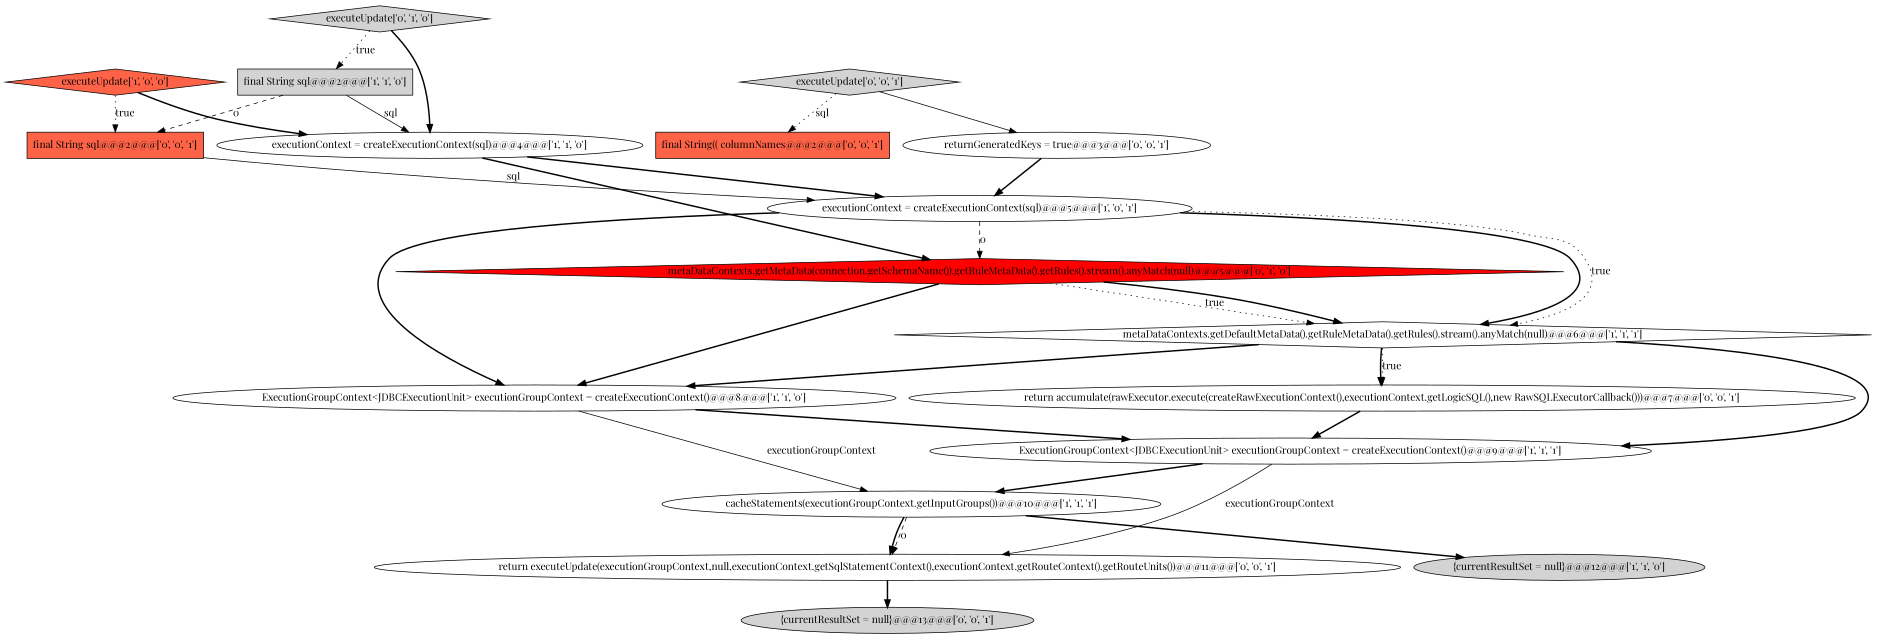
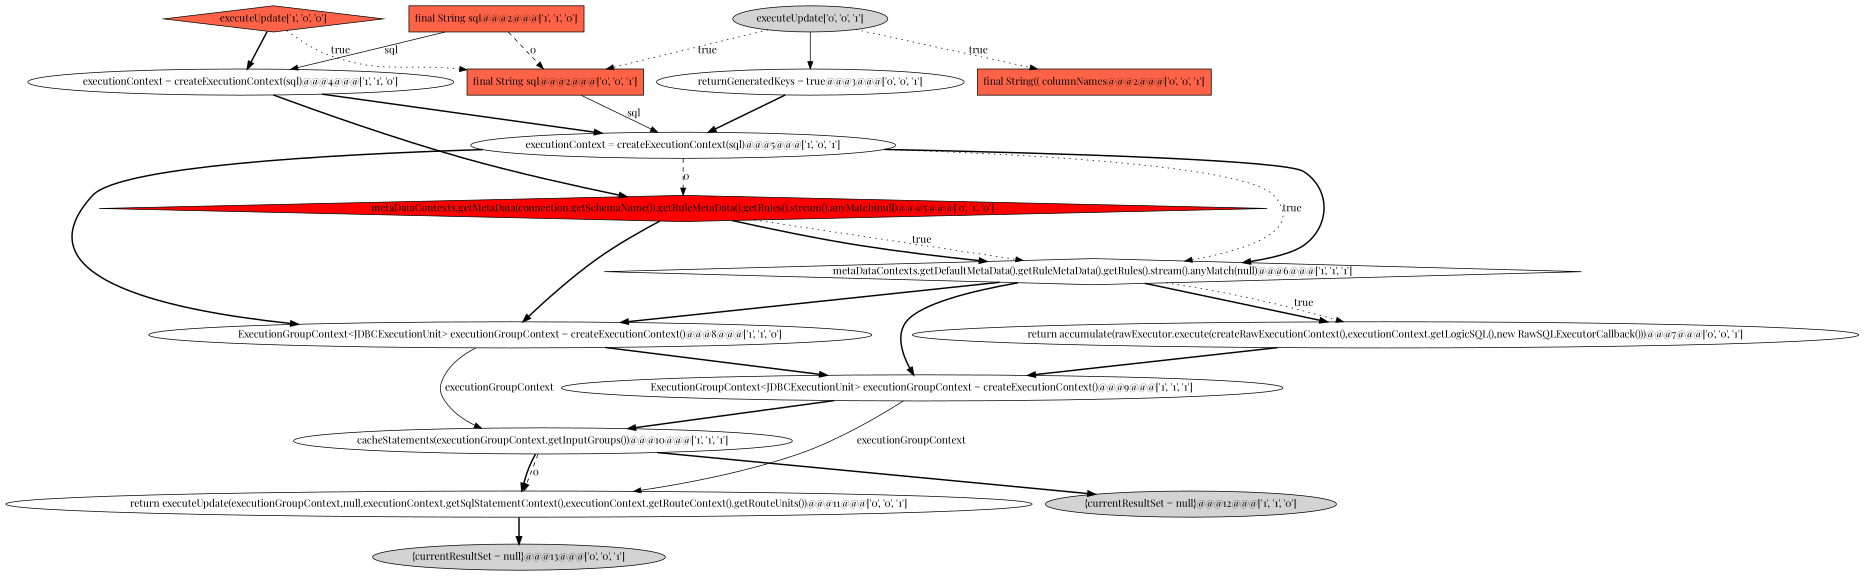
  digraph {
    fontname="Playfair Display"
    node [fillcolor=white fontname="Playfair Display" shape=ellipse style=filled]
    edge [fontname="Playfair Display" style=bold]
    n1 [fillcolor=tomato label="executeUpdate['1', '0', '0']" shape=diamond]
    n2 [label="executionContext = createExecutionContext(sql)@@@4@@@['1', '1', '0']"]
    n3 [fillcolor=tomato label="final String sql@@@2@@@['0', '0', '1']" shape=box]
-   n4 [fillcolor=lightgray label="final String sql@@@2@@@['1', '1', '0']" shape=box]
+   n4 [fillcolor=tomato label="final String sql@@@2@@@['1', '1', '0']" shape=box]
    n5 [fillcolor=red label="metaDataContexts.getMetaData(connection.getSchemaName()).getRuleMetaData().getRules().stream().anyMatch(null)@@@5@@@['0', '1', '0']" shape=diamond]
    n6 [label="executionContext = createExecutionContext(sql)@@@5@@@['1', '0', '1']"]
    n7 [label="ExecutionGroupContext<JDBCExecutionUnit> executionGroupContext = createExecutionContext()@@@8@@@['1', '1', '0']"]
    n8 [label="metaDataContexts.getDefaultMetaData().getRuleMetaData().getRules().stream().anyMatch(null)@@@6@@@['1', '1', '1']" shape=diamond]
    n9 [label="cacheStatements(executionGroupContext.getInputGroups())@@@10@@@['1', '1', '1']"]
    n10 [label="ExecutionGroupContext<JDBCExecutionUnit> executionGroupContext = createExecutionContext()@@@9@@@['1', '1', '1']"]
    n11 [label="return accumulate(rawExecutor.execute(createRawExecutionContext(),executionContext.getLogicSQL(),new RawSQLExecutorCallback()))@@@7@@@['0', '0', '1']"]
    n12 [fillcolor=lightgray label="{currentResultSet = null}@@@12@@@['1', '1', '0']"]
    n13 [label="return executeUpdate(executionGroupContext,null,executionContext.getSqlStatementContext(),executionContext.getRouteContext().getRouteUnits())@@@11@@@['0', '0', '1']"]
    n14 [fillcolor=lightgray label="{currentResultSet = null}@@@13@@@['0', '0', '1']"]
-   n15 [fillcolor=lightgray label="executeUpdate['0', '1', '0']" shape=diamond]
    n16 [fillcolor=tomato label="final String(( columnNames@@@2@@@['0', '0', '1']" shape=box]
-   n17 [fillcolor=lightgray label="executeUpdate['0', '0', '1']" shape=diamond]
+   n17 [fillcolor=lightgray label="executeUpdate['0', '0', '1']"]
    n18 [label="returnGeneratedKeys = true@@@3@@@['0', '0', '1']"]
    n1 -> n2
    n1 -> n3 [label=true style=dotted]
    n2 -> n5
    n2 -> n6
    n3 -> n6 [label=sql style=solid]
    n4 -> n2 [label=sql style=solid]
    n4 -> n3 [label=0 style=dashed]
    n5 -> n7
    n5 -> n8 [label=true style=dotted]
    n5 -> n8
    n6 -> n5 [label=0 style=dashed]
    n6 -> n7
    n6 -> n8
    n6 -> n8 [label=true style=dotted]
    n7 -> n9 [label=executionGroupContext style=solid]
    n7 -> n10
    n8 -> n7
    n8 -> n10
    n8 -> n11
    n8 -> n11 [label=true style=dotted]
    n9 -> n12
    n9 -> n13
    n9 -> n13 [label=0 style=dashed]
    n10 -> n9
    n10 -> n13 [label=executionGroupContext style=solid]
    n11 -> n10
    n13 -> n14
-   n15 -> n2
-   n15 -> n4 [label=true style=dotted]
-   n17 -> n16 [label=sql style=dotted]
+   n17 -> n3 [label=true style=dotted]
+   n17 -> n16 [label=true style=dotted]
    n17 -> n18 [style=solid]
    n18 -> n6
  }
